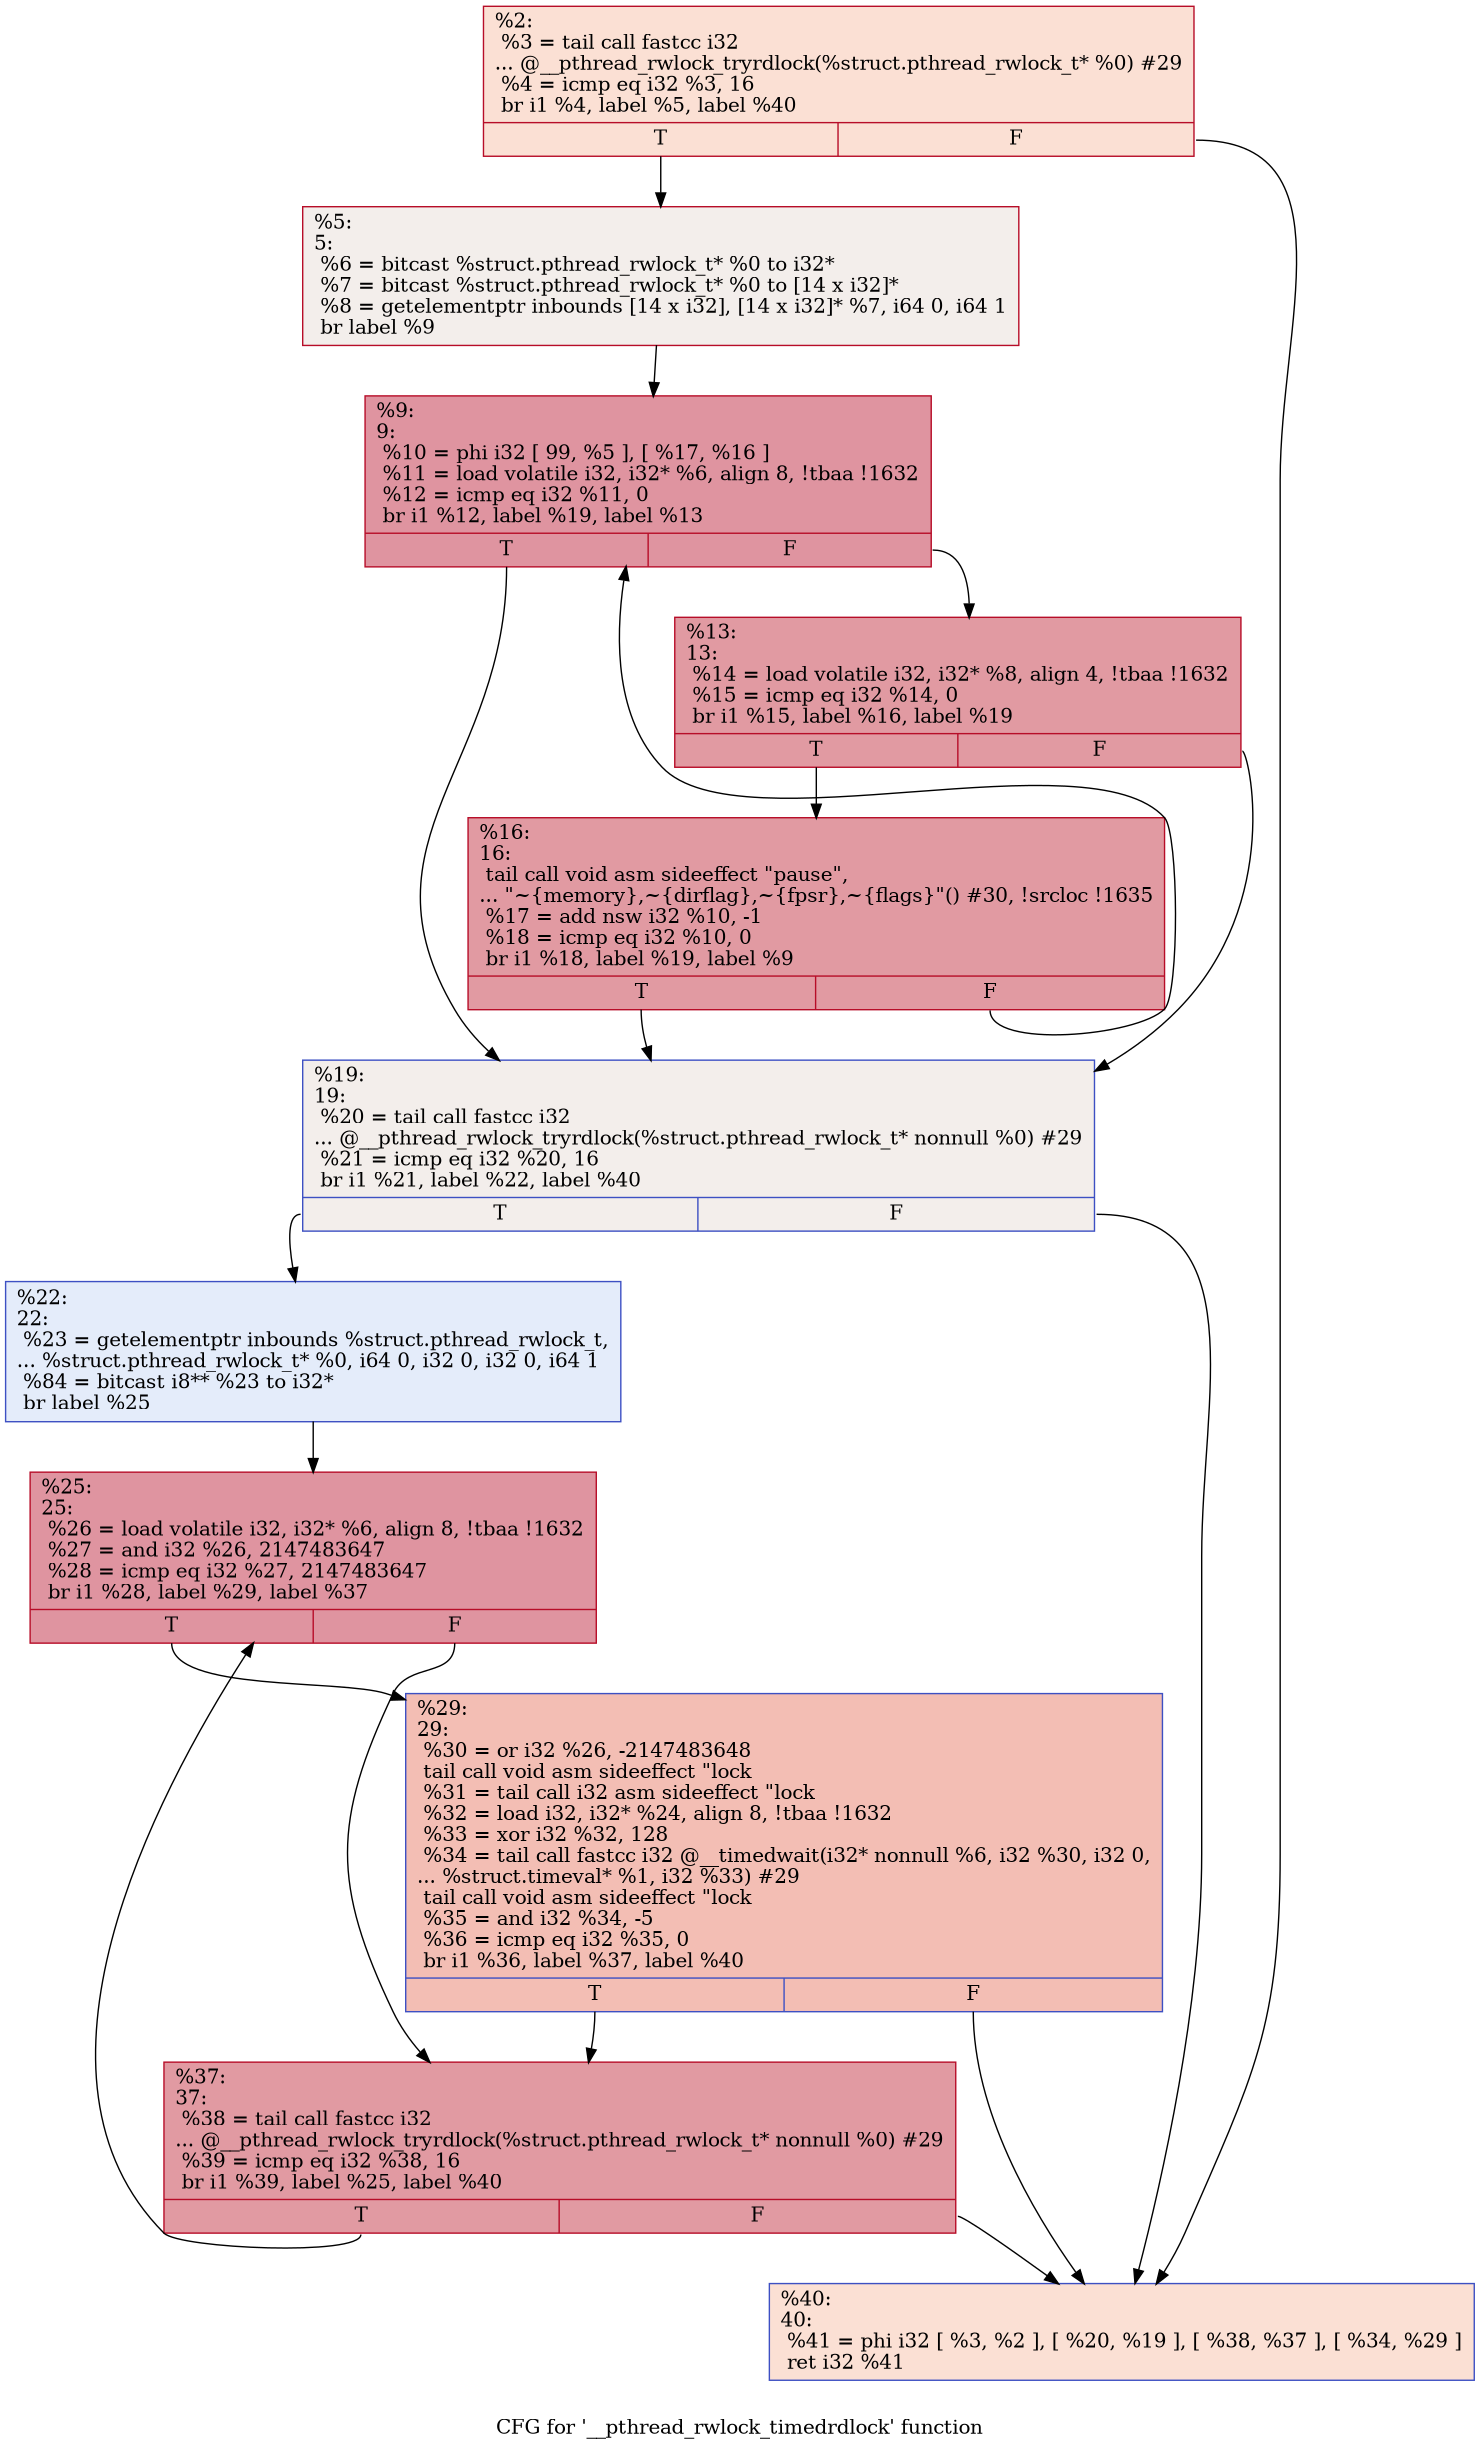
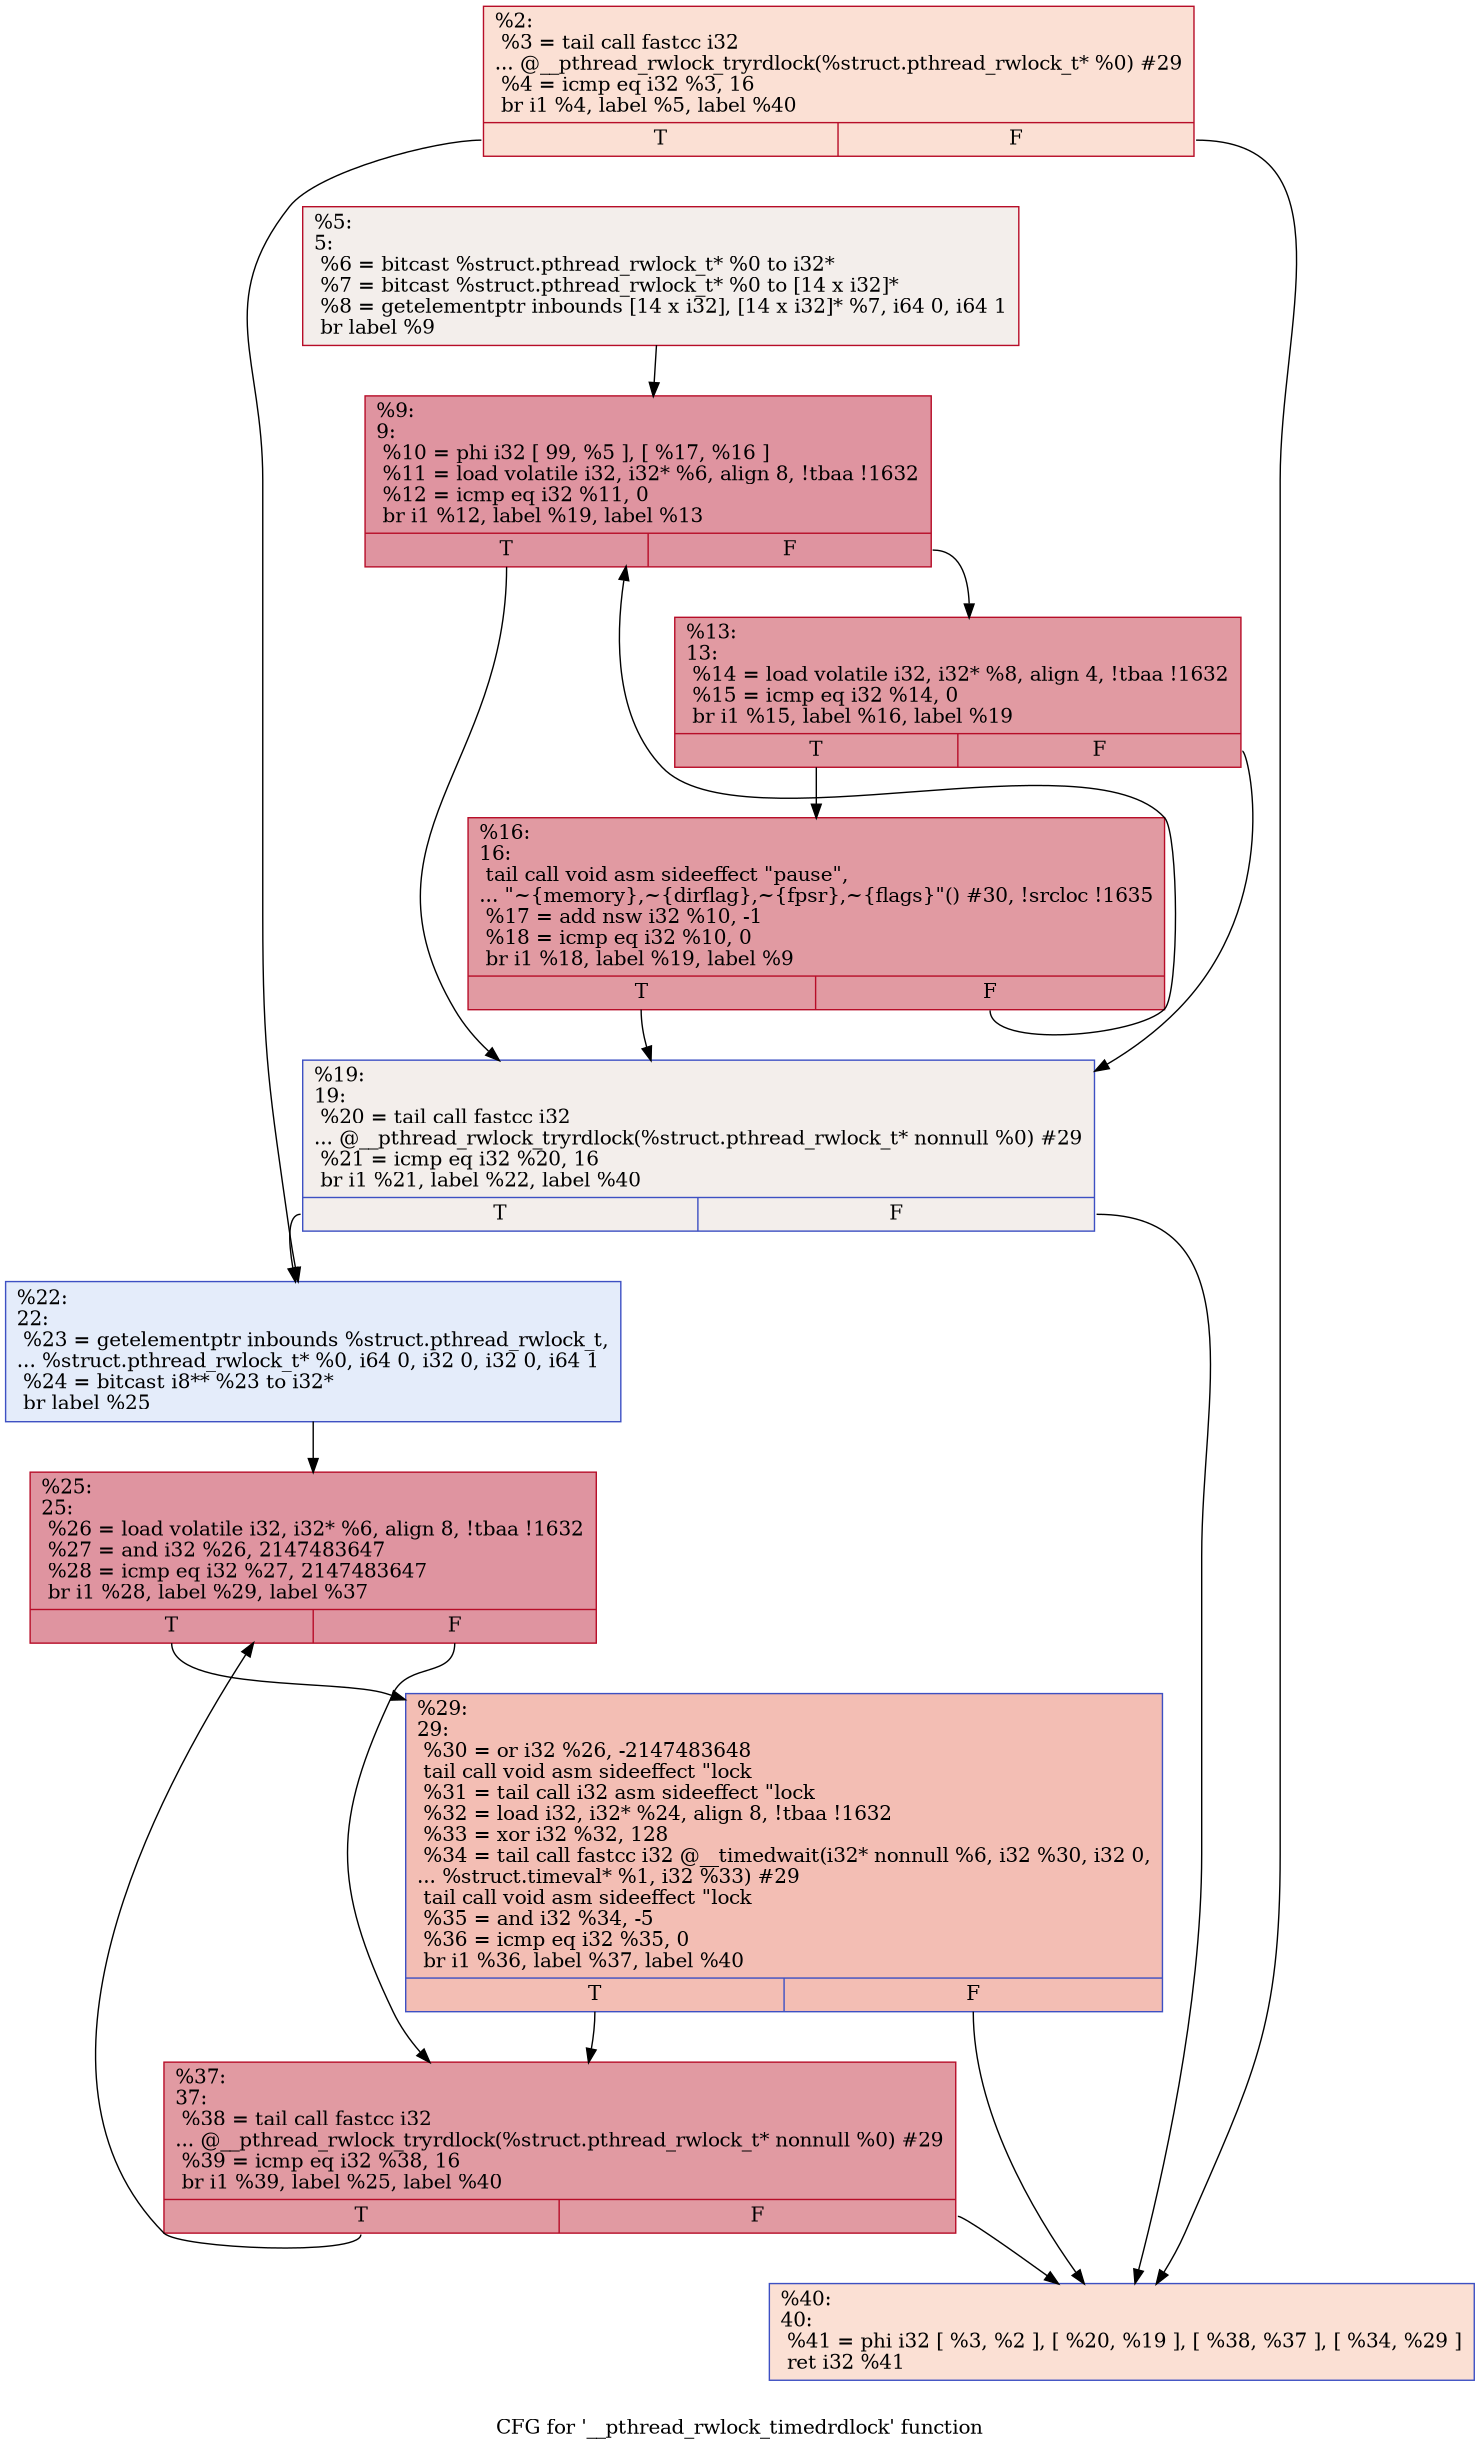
  digraph {
    label="CFG for '__pthread_rwlock_timedrdlock' function"
    node [color="#b70d28ff" fillcolor="#bb1b2c70" shape=record style=filled]
    edge [tailport=s0]
    n1 [fillcolor="#f7b99e70" label="{%2:\l  %3 = tail call fastcc i32\l... @__pthread_rwlock_tryrdlock(%struct.pthread_rwlock_t* %0) #29\l  %4 = icmp eq i32 %3, 16\l  br i1 %4, label %5, label %40\l|{<s0>T|<s1>F}}"]
    n2 [fillcolor="#e5d8d170" label="{%5:\l5:                                                \l  %6 = bitcast %struct.pthread_rwlock_t* %0 to i32*\l  %7 = bitcast %struct.pthread_rwlock_t* %0 to [14 x i32]*\l  %8 = getelementptr inbounds [14 x i32], [14 x i32]* %7, i64 0, i64 1\l  br label %9\l}"]
    n3 [color="#3d50c3ff" fillcolor="#f7b99e70" label="{%40:\l40:                                               \l  %41 = phi i32 [ %3, %2 ], [ %20, %19 ], [ %38, %37 ], [ %34, %29 ]\l  ret i32 %41\l}"]
    n4 [fillcolor="#b70d2870" label="{%9:\l9:                                                \l  %10 = phi i32 [ 99, %5 ], [ %17, %16 ]\l  %11 = load volatile i32, i32* %6, align 8, !tbaa !1632\l  %12 = icmp eq i32 %11, 0\l  br i1 %12, label %19, label %13\l|{<s0>T|<s1>F}}"]
    n5 [color="#3d50c3ff" fillcolor="#e5d8d170" label="{%19:\l19:                                               \l  %20 = tail call fastcc i32\l... @__pthread_rwlock_tryrdlock(%struct.pthread_rwlock_t* nonnull %0) #29\l  %21 = icmp eq i32 %20, 16\l  br i1 %21, label %22, label %40\l|{<s0>T|<s1>F}}"]
    n6 [label="{%13:\l13:                                               \l  %14 = load volatile i32, i32* %8, align 4, !tbaa !1632\l  %15 = icmp eq i32 %14, 0\l  br i1 %15, label %16, label %19\l|{<s0>T|<s1>F}}"]
-   n7 [color="#3d50c3ff" fillcolor="#c1d4f470" label="{%22:\l22:                                               \l  %23 = getelementptr inbounds %struct.pthread_rwlock_t,\l... %struct.pthread_rwlock_t* %0, i64 0, i32 0, i32 0, i64 1\l  %84 = bitcast i8** %23 to i32*\l  br label %25\l}"]
+   n7 [color="#3d50c3ff" fillcolor="#c1d4f470" label="{%22:\l22:                                               \l  %23 = getelementptr inbounds %struct.pthread_rwlock_t,\l... %struct.pthread_rwlock_t* %0, i64 0, i32 0, i32 0, i64 1\l  %24 = bitcast i8** %23 to i32*\l  br label %25\l}"]
    n8 [label="{%16:\l16:                                               \l  tail call void asm sideeffect \"pause\",\l... \"~\{memory\},~\{dirflag\},~\{fpsr\},~\{flags\}\"() #30, !srcloc !1635\l  %17 = add nsw i32 %10, -1\l  %18 = icmp eq i32 %10, 0\l  br i1 %18, label %19, label %9\l|{<s0>T|<s1>F}}"]
    n9 [fillcolor="#b70d2870" label="{%25:\l25:                                               \l  %26 = load volatile i32, i32* %6, align 8, !tbaa !1632\l  %27 = and i32 %26, 2147483647\l  %28 = icmp eq i32 %27, 2147483647\l  br i1 %28, label %29, label %37\l|{<s0>T|<s1>F}}"]
    n10 [color="#3d50c3ff" fillcolor="#e36c5570" label="{%29:\l29:                                               \l  %30 = or i32 %26, -2147483648\l  tail call void asm sideeffect \"lock \l  %31 = tail call i32 asm sideeffect \"lock \l  %32 = load i32, i32* %24, align 8, !tbaa !1632\l  %33 = xor i32 %32, 128\l  %34 = tail call fastcc i32 @__timedwait(i32* nonnull %6, i32 %30, i32 0,\l... %struct.timeval* %1, i32 %33) #29\l  tail call void asm sideeffect \"lock \l  %35 = and i32 %34, -5\l  %36 = icmp eq i32 %35, 0\l  br i1 %36, label %37, label %40\l|{<s0>T|<s1>F}}"]
    n11 [label="{%37:\l37:                                               \l  %38 = tail call fastcc i32\l... @__pthread_rwlock_tryrdlock(%struct.pthread_rwlock_t* nonnull %0) #29\l  %39 = icmp eq i32 %38, 16\l  br i1 %39, label %25, label %40\l|{<s0>T|<s1>F}}"]
-   n1 -> n2
+   n1 -> n7
    n1 -> n3 [tailport=s1]
    n2 -> n4
    n4 -> n5
    n4 -> n6 [tailport=s1]
    n5 -> n3 [tailport=s1]
    n5 -> n7
    n6 -> n5 [tailport=s1]
    n6 -> n8
    n7 -> n9
    n8 -> n4 [tailport=s1]
    n8 -> n5
    n9 -> n10
    n9 -> n11 [tailport=s1]
    n10 -> n3 [tailport=s1]
    n10 -> n11
    n11 -> n3 [tailport=s1]
    n11 -> n9
  }
